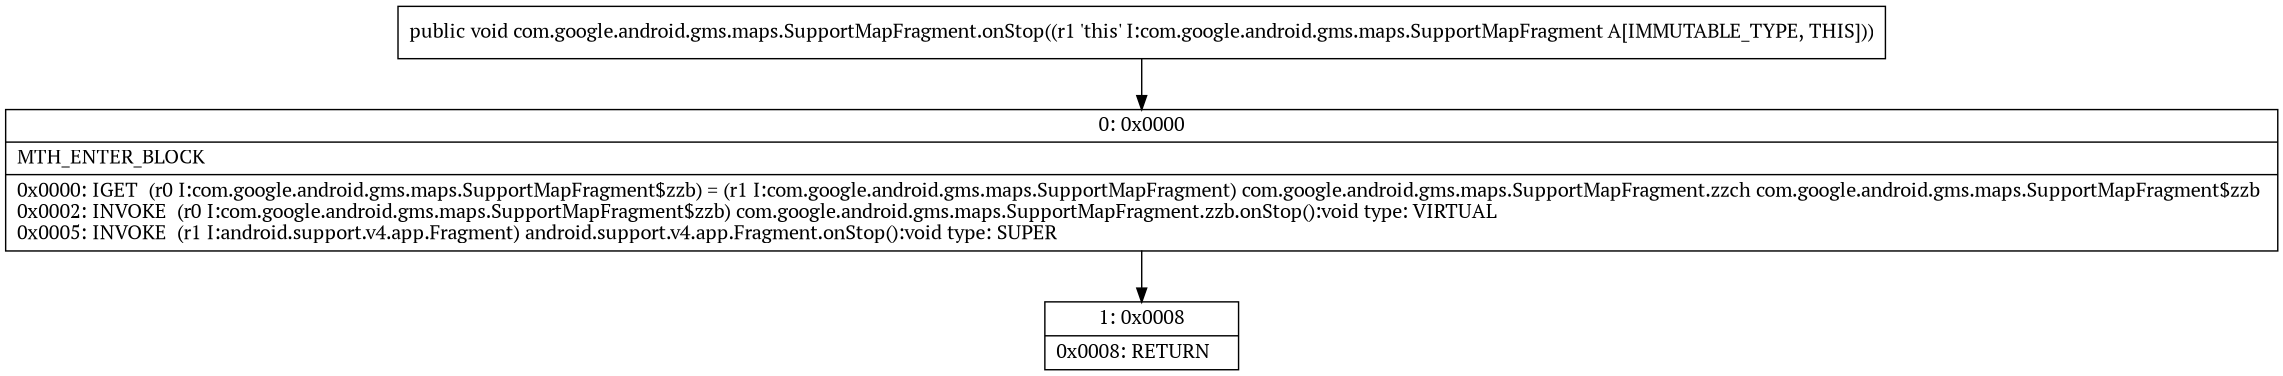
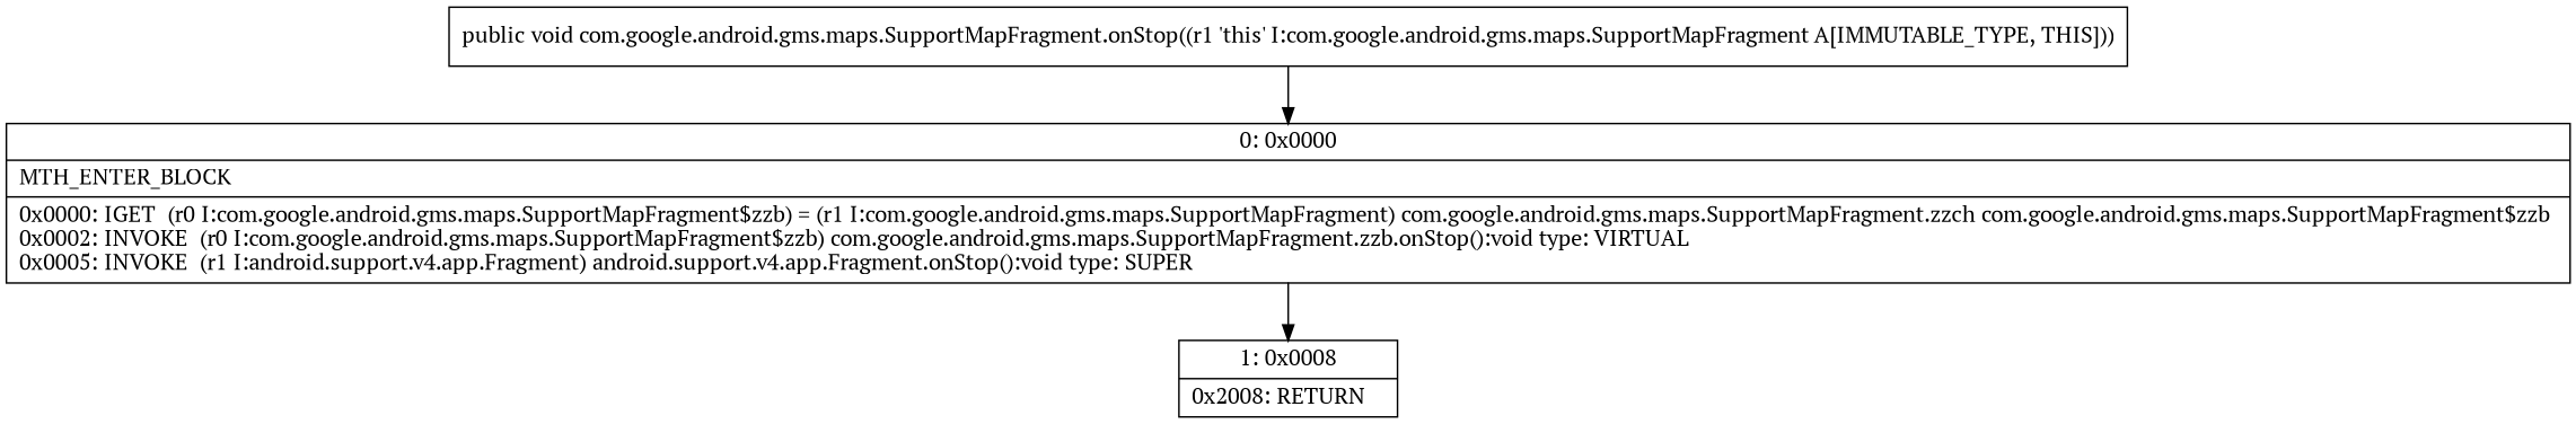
  digraph {
    fontname="PT Serif"
    node [shape=record fontname="PT Serif"]
    edge [fontname="PT Serif"]
    n1 [label="{0\:\ 0x0000|MTH_ENTER_BLOCK\l|0x0000: IGET  (r0 I:com.google.android.gms.maps.SupportMapFragment$zzb) = (r1 I:com.google.android.gms.maps.SupportMapFragment) com.google.android.gms.maps.SupportMapFragment.zzch com.google.android.gms.maps.SupportMapFragment$zzb \l0x0002: INVOKE  (r0 I:com.google.android.gms.maps.SupportMapFragment$zzb) com.google.android.gms.maps.SupportMapFragment.zzb.onStop():void type: VIRTUAL \l0x0005: INVOKE  (r1 I:android.support.v4.app.Fragment) android.support.v4.app.Fragment.onStop():void type: SUPER \l}"]
-   n2 [label="{1\:\ 0x0008|0x0008: RETURN   \l}"]
+   n2 [label="{1\:\ 0x0008|0x2008: RETURN   \l}"]
    n3 [label="{public void com.google.android.gms.maps.SupportMapFragment.onStop((r1 'this' I:com.google.android.gms.maps.SupportMapFragment A[IMMUTABLE_TYPE, THIS])) }"]
    n1 -> n2
    n3 -> n1
  }
